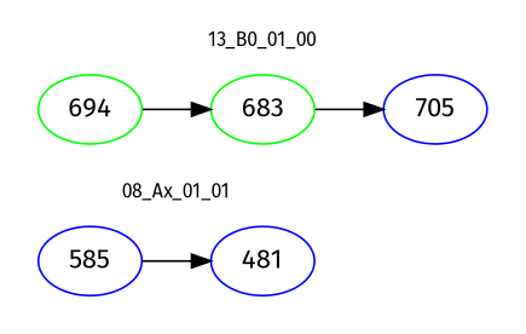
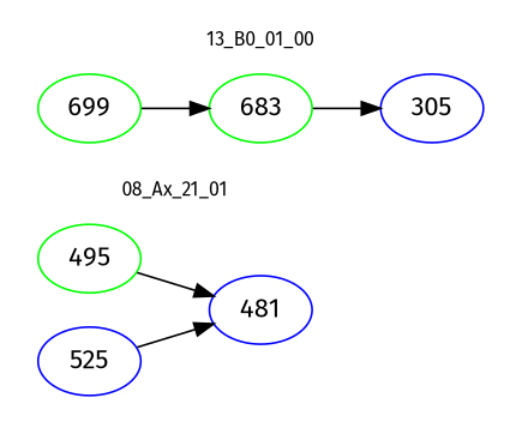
  digraph {
    fontname="Fira Sans"
    rankdir=LR
    node [color=green fontname="Fira Sans"]
    edge [color=black fontname="Fira Sans"]
+   n1 [label=495]
    n2 [color=blue label=481]
-   n3 [color=blue label=585]
-   n4 [label=694]
+   n3 [color=blue label=525]
+   n4 [label=699]
    n5 [label=683]
-   n6 [color=blue label=705]
+   n6 [color=blue label=305]
    subgraph cluster_1 {
      color=white
      fontsize=10
-     label="08_Ax_01_01"
+     label="08_Ax_21_01"
+     n1
      n2
      n3
    }
    subgraph cluster_2 {
      color=white
      fontsize=10
      label="13_B0_01_00"
      n4
      n5
      n6
    }
+   n1 -> n2
    n3 -> n2
    n4 -> n5
    n5 -> n6
  }
